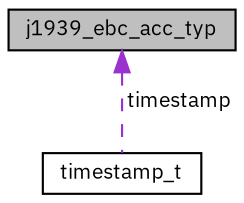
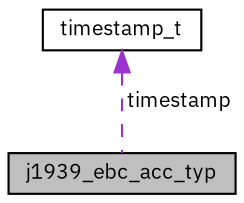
  digraph {
    fontname="IBM Plex Sans"
    node [color=black fontname="IBM Plex Sans" fontsize=10 shape=record style=filled]
    n1 [fillcolor=grey75 fontcolor=black height=0.2 label=j1939_ebc_acc_typ width=0.4]
    n2 [fillcolor=white height=0.2 label=timestamp_t width=0.4]
-   n1 -> n2 [color=darkorchid3 dir=back fontname="IBM Plex Sans" fontsize=10 label=" timestamp" labelfontname=Helvetica labelfontsize=10 style=dashed]
+   n2 -> n1 [color=darkorchid3 dir=back fontname="IBM Plex Sans" fontsize=10 label=" timestamp" labelfontname=Helvetica labelfontsize=10 style=dashed]
  }
